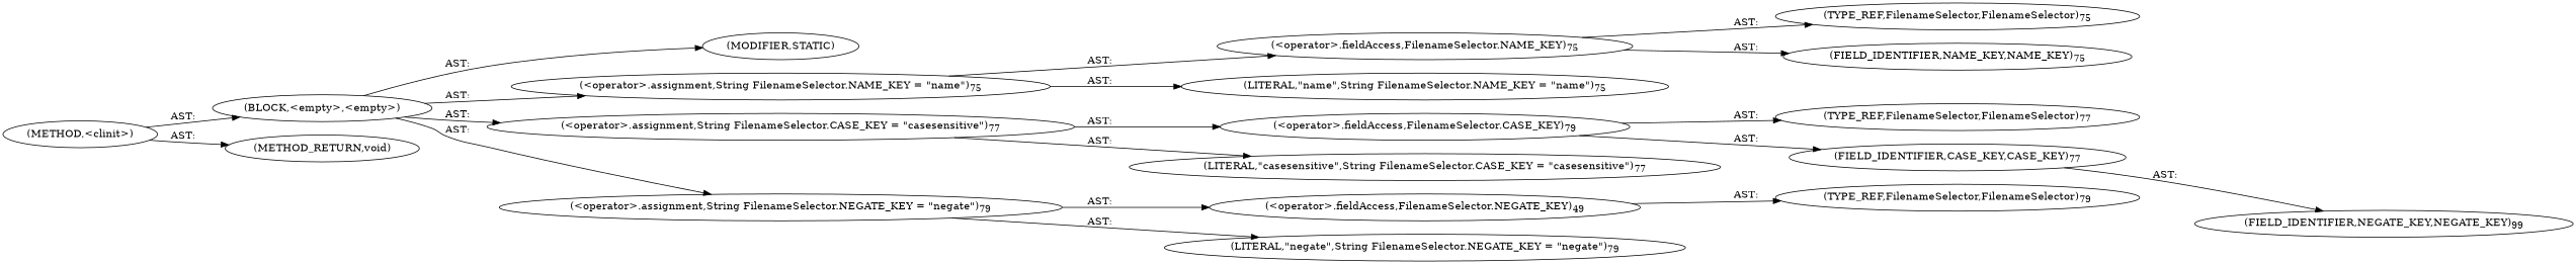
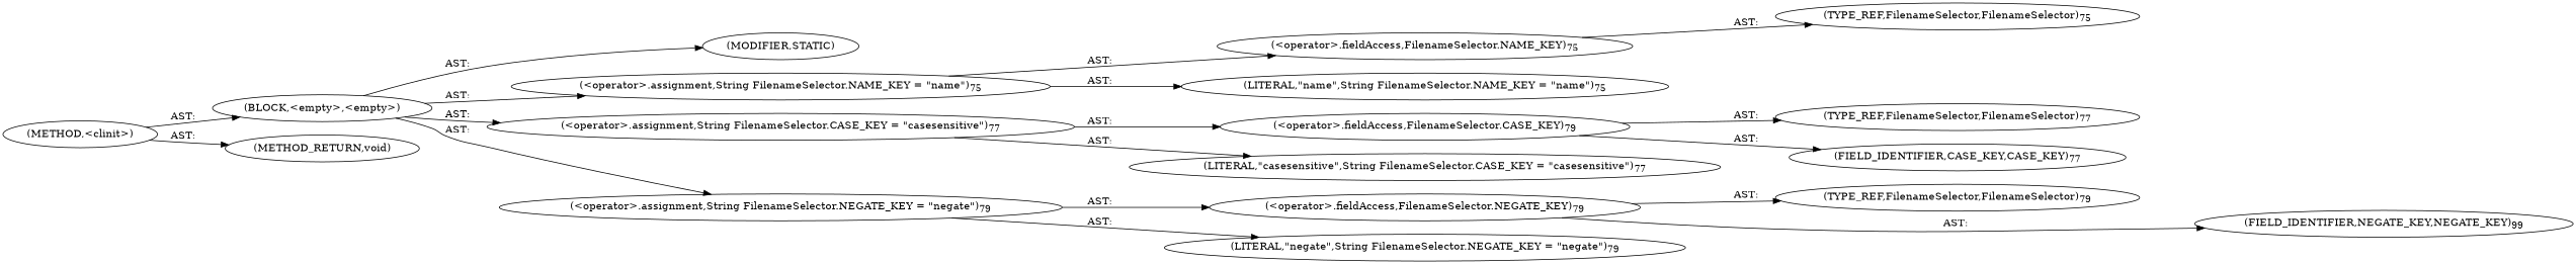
  digraph {
    rankdir=LR
    n1 [label=<(METHOD,&lt;clinit&gt;)>]
    n2 [label=<(BLOCK,&lt;empty&gt;,&lt;empty&gt;)>]
    n3 [label=<(METHOD_RETURN,void)>]
    n4 [label=<(MODIFIER,STATIC)>]
    n5 [label=<(&lt;operator&gt;.assignment,String FilenameSelector.NAME_KEY = &quot;name&quot;)<SUB>75</SUB>>]
    n6 [label=<(&lt;operator&gt;.assignment,String FilenameSelector.CASE_KEY = &quot;casesensitive&quot;)<SUB>77</SUB>>]
    n7 [label=<(&lt;operator&gt;.assignment,String FilenameSelector.NEGATE_KEY = &quot;negate&quot;)<SUB>79</SUB>>]
    n8 [label=<(&lt;operator&gt;.fieldAccess,FilenameSelector.NAME_KEY)<SUB>75</SUB>>]
    n9 [label=<(LITERAL,&quot;name&quot;,String FilenameSelector.NAME_KEY = &quot;name&quot;)<SUB>75</SUB>>]
    n10 [label=<(&lt;operator&gt;.fieldAccess,FilenameSelector.CASE_KEY)<SUB>79</SUB>>]
    n11 [label=<(LITERAL,&quot;casesensitive&quot;,String FilenameSelector.CASE_KEY = &quot;casesensitive&quot;)<SUB>77</SUB>>]
-   n12 [label=<(&lt;operator&gt;.fieldAccess,FilenameSelector.NEGATE_KEY)<SUB>49</SUB>>]
+   n12 [label=<(&lt;operator&gt;.fieldAccess,FilenameSelector.NEGATE_KEY)<SUB>79</SUB>>]
    n13 [label=<(LITERAL,&quot;negate&quot;,String FilenameSelector.NEGATE_KEY = &quot;negate&quot;)<SUB>79</SUB>>]
    n14 [label=<(TYPE_REF,FilenameSelector,FilenameSelector)<SUB>75</SUB>>]
-   n15 [label=<(FIELD_IDENTIFIER,NAME_KEY,NAME_KEY)<SUB>75</SUB>>]
    n16 [label=<(TYPE_REF,FilenameSelector,FilenameSelector)<SUB>77</SUB>>]
    n17 [label=<(FIELD_IDENTIFIER,CASE_KEY,CASE_KEY)<SUB>77</SUB>>]
    n18 [label=<(TYPE_REF,FilenameSelector,FilenameSelector)<SUB>79</SUB>>]
    n19 [label=<(FIELD_IDENTIFIER,NEGATE_KEY,NEGATE_KEY)<SUB>99</SUB>>]
    n1 -> n2 [label="AST: "]
    n1 -> n3 [label="AST: "]
    n2 -> n4 [label="AST: "]
    n2 -> n5 [label="AST: "]
    n2 -> n6 [label="AST: "]
    n2 -> n7 [label="AST: "]
    n5 -> n8 [label="AST: "]
    n5 -> n9 [label="AST: "]
    n6 -> n10 [label="AST: "]
    n6 -> n11 [label="AST: "]
    n7 -> n12 [label="AST: "]
    n7 -> n13 [label="AST: "]
    n8 -> n14 [label="AST: "]
-   n8 -> n15 [label="AST: "]
    n10 -> n16 [label="AST: "]
    n10 -> n17 [label="AST: "]
    n12 -> n18 [label="AST: "]
-   n17 -> n19 [label="AST: "]
+   n12 -> n19 [label="AST: "]
  }
